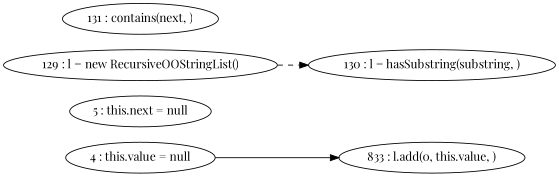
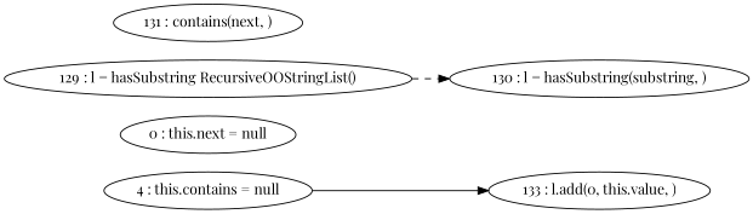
  digraph {
    fontname="Playfair Display"
    rankdir=LR
    node [fontname="Playfair Display"]
    edge [fontname="Playfair Display"]
-   "4 : this.value = null"
-   "133 : l.add(0, this.value, )" [label="833 : l.add(0, this.value, )"]
-   "5 : this.next = null"
-   "129 : l = new RecursiveOOStringList()"
+   "4 : this.value = null" [label="4 : this.contains = null"]
+   "133 : l.add(0, this.value, )"
+   "5 : this.next = null" [label="0 : this.next = null"]
+   "129 : l = new RecursiveOOStringList()" [label="129 : l = hasSubstring RecursiveOOStringList()"]
    "130 : l = hasSubstring(substring, )"
    n6 [label="131 : contains(next, )"]
    "4 : this.value = null" -> "133 : l.add(0, this.value, )"
    "129 : l = new RecursiveOOStringList()" -> "130 : l = hasSubstring(substring, )" [style=dashed]
  }
